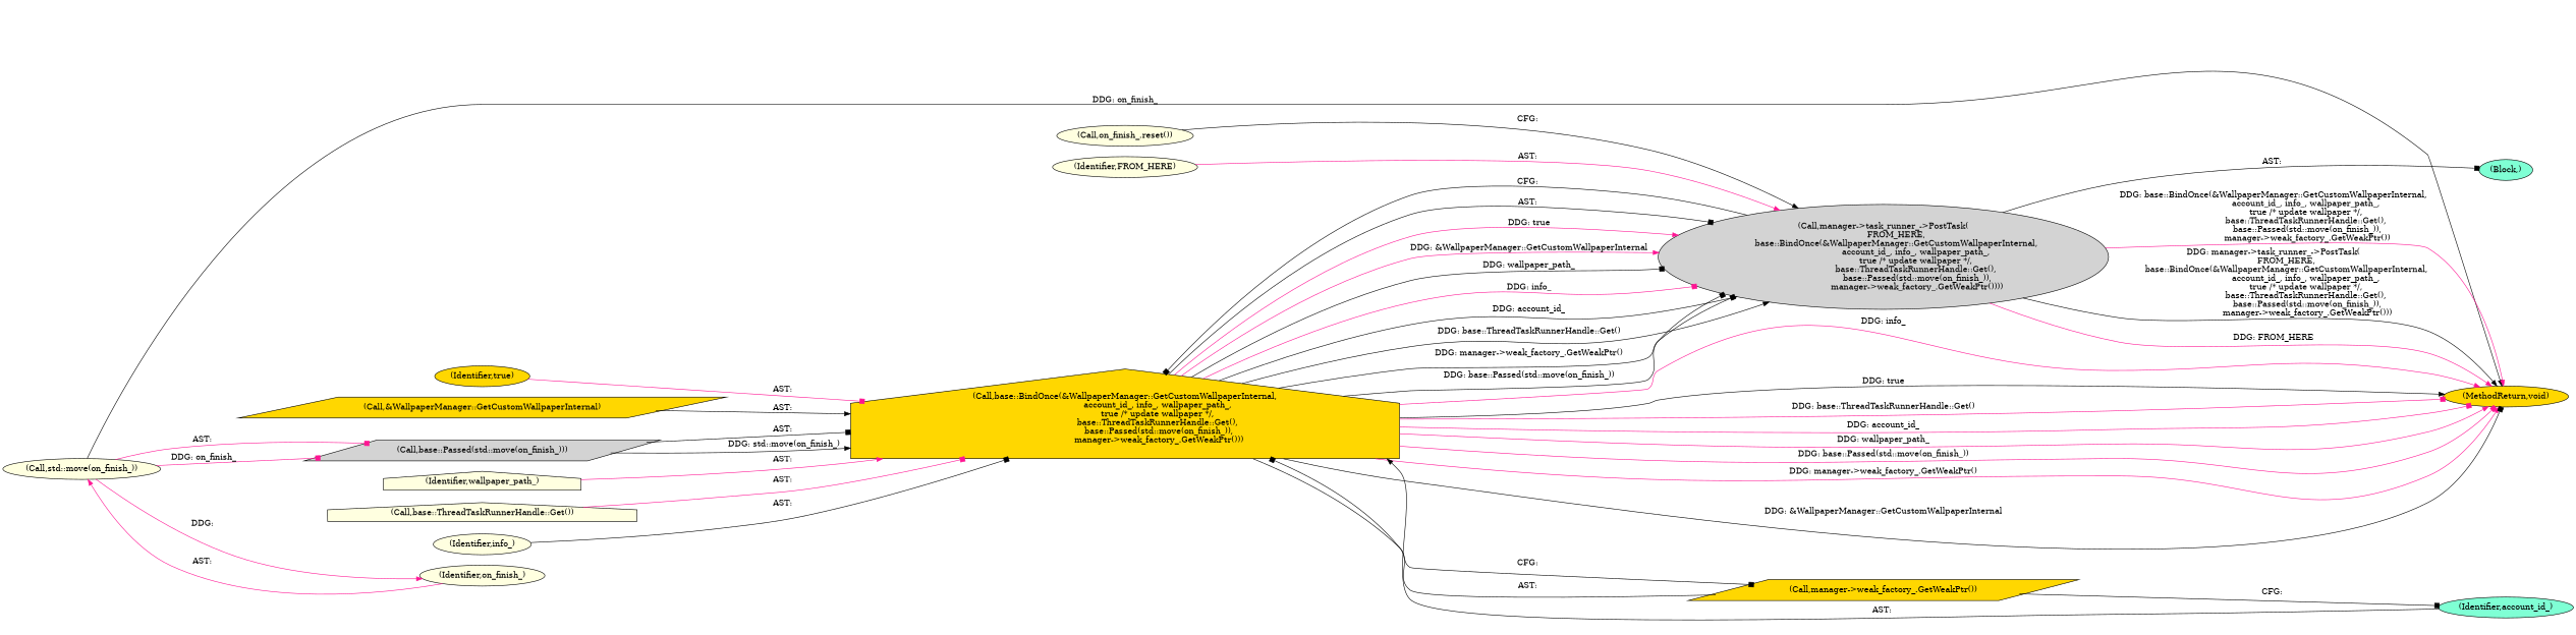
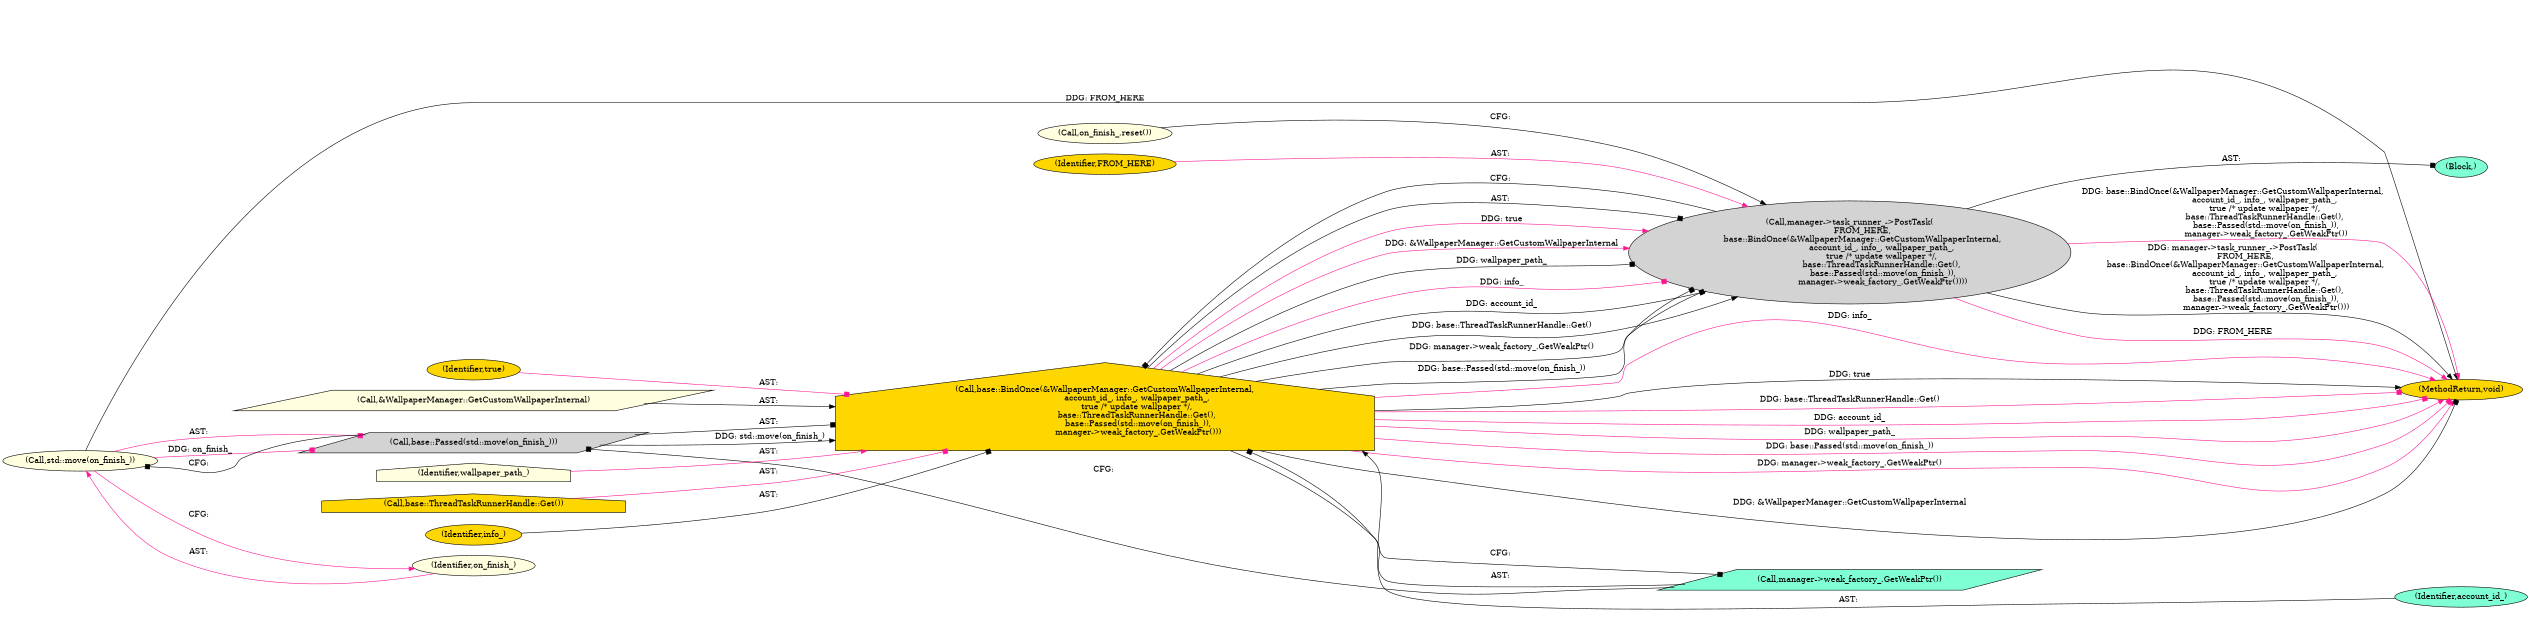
  digraph {
    rankdir=LR
    node [fillcolor=lightyellow shape=ellipse style=filled]
    edge [arrowhead=box color=black]
    n1 [label="(Call,std::move(on_finish_))"]
    n2 [fillcolor=lightgrey label="(Call,base::Passed(std::move(on_finish_)))" shape=parallelogram]
    n3 [fillcolor=gold label="(MethodReturn,void)"]
    n4 [label="(Identifier,on_finish_)"]
    n5 [fillcolor=gold label="(Call,base::BindOnce(&WallpaperManager::GetCustomWallpaperInternal,\n                         account_id_, info_, wallpaper_path_,\n                         true /* update wallpaper */,\n                         base::ThreadTaskRunnerHandle::Get(),\n                          base::Passed(std::move(on_finish_)),\n                          manager->weak_factory_.GetWeakPtr()))" shape=house]
    n6 [fillcolor=lightgrey label="(Call,manager->task_runner_->PostTask(\n          FROM_HERE,\n          base::BindOnce(&WallpaperManager::GetCustomWallpaperInternal,\n                         account_id_, info_, wallpaper_path_,\n                         true /* update wallpaper */,\n                         base::ThreadTaskRunnerHandle::Get(),\n                          base::Passed(std::move(on_finish_)),\n                          manager->weak_factory_.GetWeakPtr())))"]
-   n7 [fillcolor=gold label="(Call,manager->weak_factory_.GetWeakPtr())" shape=parallelogram]
+   n7 [fillcolor=aquamarine label="(Call,manager->weak_factory_.GetWeakPtr())" shape=parallelogram]
    n8 [fillcolor=aquamarine label="(Block,)"]
    n9 [fillcolor=aquamarine label="(Identifier,account_id_)"]
    n10 [label="(Identifier,wallpaper_path_)" shape=house]
-   n11 [label="(Call,base::ThreadTaskRunnerHandle::Get())" shape=house]
-   n12 [label="(Identifier,info_)"]
+   n11 [fillcolor=gold label="(Call,base::ThreadTaskRunnerHandle::Get())" shape=house]
+   n12 [fillcolor=gold label="(Identifier,info_)"]
    n13 [label="(Call,on_finish_.reset())"]
    n14 [fillcolor=gold label="(Identifier,true)"]
-   n15 [label="(Identifier,FROM_HERE)"]
-   n16 [fillcolor=gold label="(Call,&WallpaperManager::GetCustomWallpaperInternal)" shape=parallelogram]
+   n15 [fillcolor=gold label="(Identifier,FROM_HERE)"]
+   n16 [label="(Call,&WallpaperManager::GetCustomWallpaperInternal)" shape=parallelogram]
    n1 -> n2 [color=deeppink label="AST: "]
    n1 -> n2 [color=deeppink label="DDG: on_finish_"]
-   n1 -> n3 [arrowhead=normal label="DDG: on_finish_"]
-   n1 -> n4 [arrowhead=normal color=deeppink label="DDG: "]
+   n1 -> n3 [arrowhead=normal label="DDG: FROM_HERE"]
+   n1 -> n4 [arrowhead=normal color=deeppink label="CFG: "]
+   n2 -> n1 [label="CFG: "]
    n2 -> n5 [label="AST: "]
    n2 -> n5 [arrowhead=normal label="DDG: std::move(on_finish_)"]
    n4 -> n1 [arrowhead=normal color=deeppink label="AST: "]
    n5 -> n3 [arrowhead=normal color=deeppink label="DDG: info_"]
    n5 -> n3 [arrowhead=normal label="DDG: true"]
    n5 -> n3 [color=deeppink label="DDG: base::ThreadTaskRunnerHandle::Get()"]
    n5 -> n3 [color=deeppink label="DDG: account_id_"]
    n5 -> n3 [arrowhead=normal color=deeppink label="DDG: wallpaper_path_"]
    n5 -> n3 [color=deeppink label="DDG: base::Passed(std::move(on_finish_))"]
    n5 -> n3 [arrowhead=normal color=deeppink label="DDG: manager->weak_factory_.GetWeakPtr()"]
    n5 -> n3 [label="DDG: &WallpaperManager::GetCustomWallpaperInternal"]
    n5 -> n6 [label="AST: "]
    n5 -> n6 [arrowhead=normal color=deeppink label="DDG: true"]
    n5 -> n6 [arrowhead=normal color=deeppink label="DDG: &WallpaperManager::GetCustomWallpaperInternal"]
    n5 -> n6 [label="DDG: wallpaper_path_"]
    n5 -> n6 [color=deeppink label="DDG: info_"]
    n5 -> n6 [arrowhead=normal label="DDG: account_id_"]
    n5 -> n6 [arrowhead=normal label="DDG: base::ThreadTaskRunnerHandle::Get()"]
    n5 -> n6 [label="DDG: manager->weak_factory_.GetWeakPtr()"]
    n5 -> n6 [label="DDG: base::Passed(std::move(on_finish_))"]
    n5 -> n7 [label="CFG: "]
    n6 -> n3 [arrowhead=normal label="DDG: manager->task_runner_->PostTask(\n          FROM_HERE,\n          base::BindOnce(&WallpaperManager::GetCustomWallpaperInternal,\n                         account_id_, info_, wallpaper_path_,\n                         true /* update wallpaper */,\n                         base::ThreadTaskRunnerHandle::Get(),\n                          base::Passed(std::move(on_finish_)),\n                          manager->weak_factory_.GetWeakPtr()))"]
    n6 -> n3 [arrowhead=normal color=deeppink label="DDG: FROM_HERE"]
    n6 -> n3 [arrowhead=normal color=deeppink label="DDG: base::BindOnce(&WallpaperManager::GetCustomWallpaperInternal,\n                         account_id_, info_, wallpaper_path_,\n                         true /* update wallpaper */,\n                         base::ThreadTaskRunnerHandle::Get(),\n                          base::Passed(std::move(on_finish_)),\n                          manager->weak_factory_.GetWeakPtr())"]
    n6 -> n5 [label="CFG: "]
    n6 -> n8 [label="AST: "]
-   n7 -> n9 [label="CFG: "]
+   n7 -> n2 [label="CFG: "]
    n7 -> n5 [label="AST: "]
    n9 -> n5 [arrowhead=normal label="AST: "]
    n10 -> n5 [arrowhead=normal color=deeppink label="AST: "]
    n11 -> n5 [color=deeppink label="AST: "]
    n12 -> n5 [label="AST: "]
    n13 -> n6 [arrowhead=normal label="CFG: "]
    n14 -> n5 [color=deeppink label="AST: "]
    n15 -> n6 [arrowhead=normal color=deeppink label="AST: "]
    n16 -> n5 [arrowhead=normal label="AST: "]
  }
